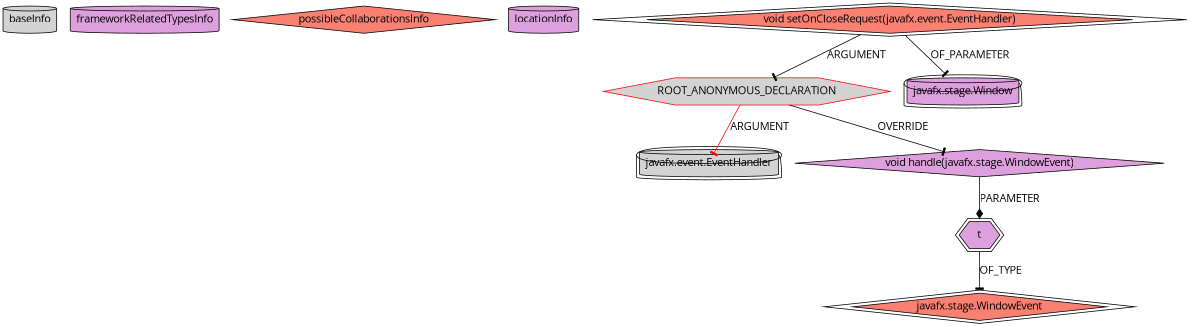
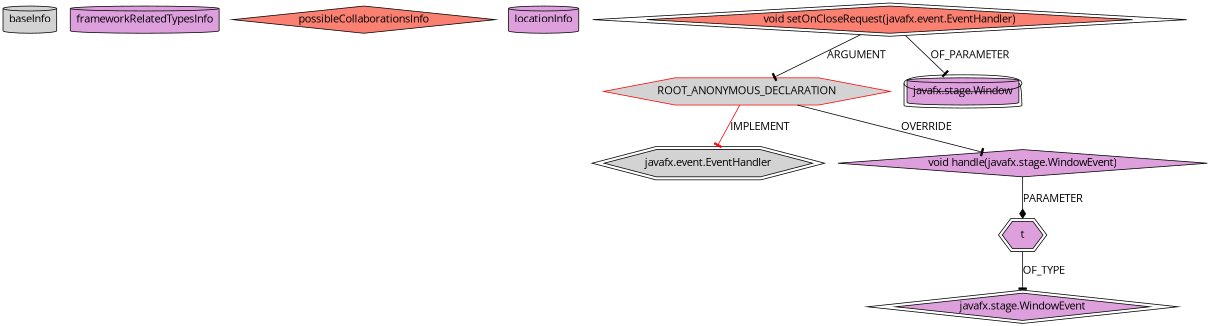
  digraph {
    fontname="Open Sans"
    node [fillcolor=plum fontname="Open Sans" shape=cylinder style=filled isFrameworkType=true]
    edge [arrowhead=tee fontname="Open Sans"]
    baseInfo [category=extension_graph fillcolor=lightgrey graphId=3776 isAnonymous=true possibleRelation=false isFrameworkType=""]
    frameworkRelatedTypesInfo [0="javafx.event.EventHandler" isFrameworkType=""]
    possibleCollaborationsInfo [fillcolor=salmon shape=diamond isFrameworkType=""]
    locationInfo [contextSignature="void start(javafx.stage.Stage)" filePath="/novosga-painel-fx/painel-fx-master/src/org/novosga/painel/client/PainelFx.java" graphId=3776 projectName="novosga-painel-fx" isFrameworkType=""]
    n5 [color=red fillcolor=lightgrey isFrameworkType=false label=ROOT_ANONYMOUS_DECLARATION shape=hexagon vertexType=ROOT_ANONYMOUS_DECLARATION]
-   n6 [fillcolor=lightgrey label="javafx.event.EventHandler" peripheries=2 vertexType=FRAMEWORK_INTERFACE_TYPE]
+   n6 [fillcolor=lightgrey label="javafx.event.EventHandler" peripheries=2 shape=hexagon vertexType=FRAMEWORK_INTERFACE_TYPE]
    n7 [isFrameworkType=false label="void handle(javafx.stage.WindowEvent)" shape=diamond vertexType=OVERRIDING_METHOD_DECLARATION]
    n8 [label=t peripheries=2 shape=hexagon vertexType=PARAMETER_DECLARATION]
    n9 [fillcolor=salmon label="void setOnCloseRequest(javafx.event.EventHandler)" peripheries=2 shape=diamond vertexType=OUTSIDE_CALL]
    n10 [label="javafx.stage.Window" peripheries=2 vertexType=FRAMEWORK_CLASS_TYPE]
-   n11 [fillcolor=salmon label="javafx.stage.WindowEvent" peripheries=2 shape=diamond vertexType=FRAMEWORK_CLASS_TYPE]
-   n5 -> n6 [color=red label=ARGUMENT]
+   n11 [label="javafx.stage.WindowEvent" peripheries=2 shape=diamond vertexType=FRAMEWORK_CLASS_TYPE]
+   n5 -> n6 [color=red label=IMPLEMENT]
    n5 -> n7 [label=OVERRIDE]
    n7 -> n8 [arrowhead=diamond label=PARAMETER]
    n8 -> n11 [label=OF_TYPE]
    n9 -> n5 [label=ARGUMENT]
    n9 -> n10 [label=OF_PARAMETER]
  }
